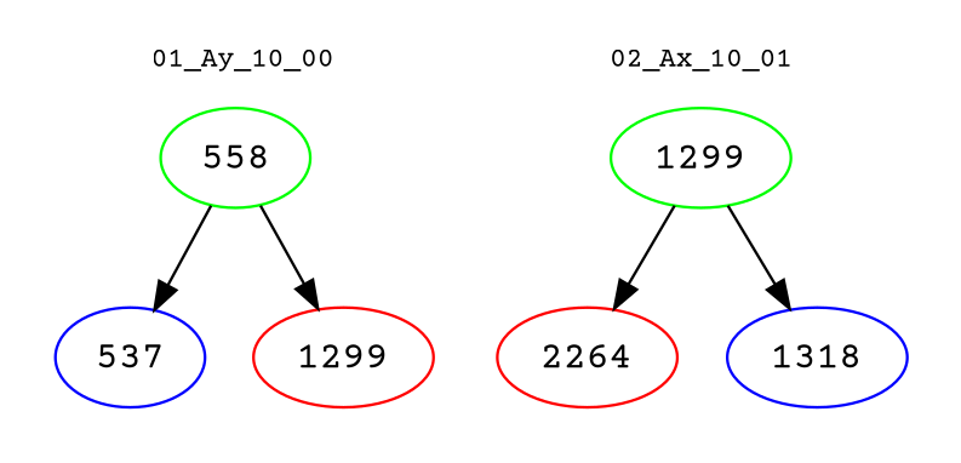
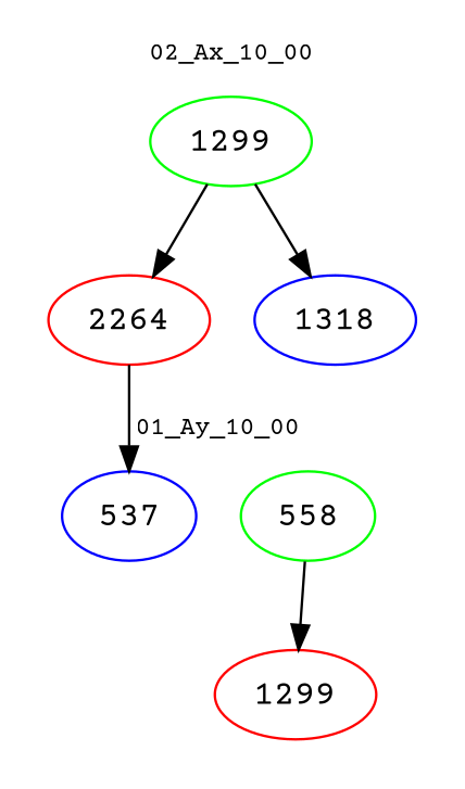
  digraph {
    fontname="Courier Prime"
    node [color=green fontname="Courier Prime"]
    edge [color=black fontname="Courier Prime"]
    n1 [label=558]
    n2 [color=blue label=537]
    n3 [color=red label=1299]
    n4 [label=1299]
    n5 [color=red label=2264]
    n6 [color=blue label=1318]
    subgraph cluster_1 {
      color=white
      fontsize=10
      label="01_Ay_10_00"
      n1
      n2
      n3
    }
    subgraph cluster_2 {
      color=white
      fontsize=10
-     label="02_Ax_10_01"
+     label="02_Ax_10_00"
      n4
      n5
      n6
    }
-   n1 -> n2
+   n5 -> n2
    n1 -> n3
    n4 -> n5
    n4 -> n6
  }
